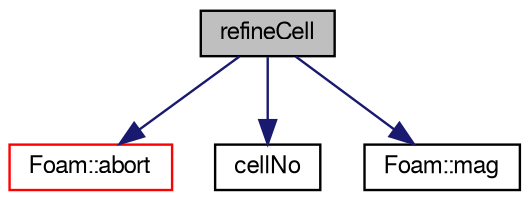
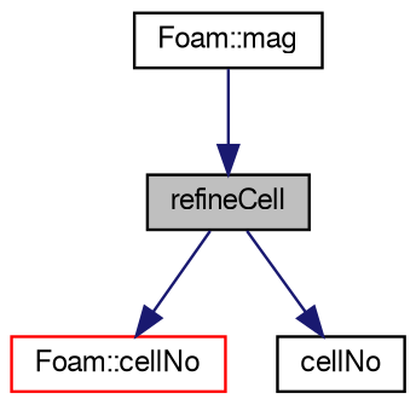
  digraph {
    rankdir=TB
    node [color=black fontname=FreeSans fontsize=10 shape=record]
    edge [color=midnightblue fontname=FreeSans fontsize=10 labelfontname=FreeSans labelfontsize=10 style=solid]
    n1 [fillcolor=grey75 fontcolor=black height=0.2 label=refineCell style=filled width=0.4]
-   n2 [color=red height=0.2 label="Foam::abort" width=0.4]
+   n2 [color=red height=0.2 label="Foam::cellNo" width=0.4]
    n3 [height=0.2 label=cellNo width=0.4]
    n4 [height=0.2 label="Foam::mag" width=0.4]
    n1 -> n2
    n1 -> n3
-   n1 -> n4
+   n4 -> n1
  }
